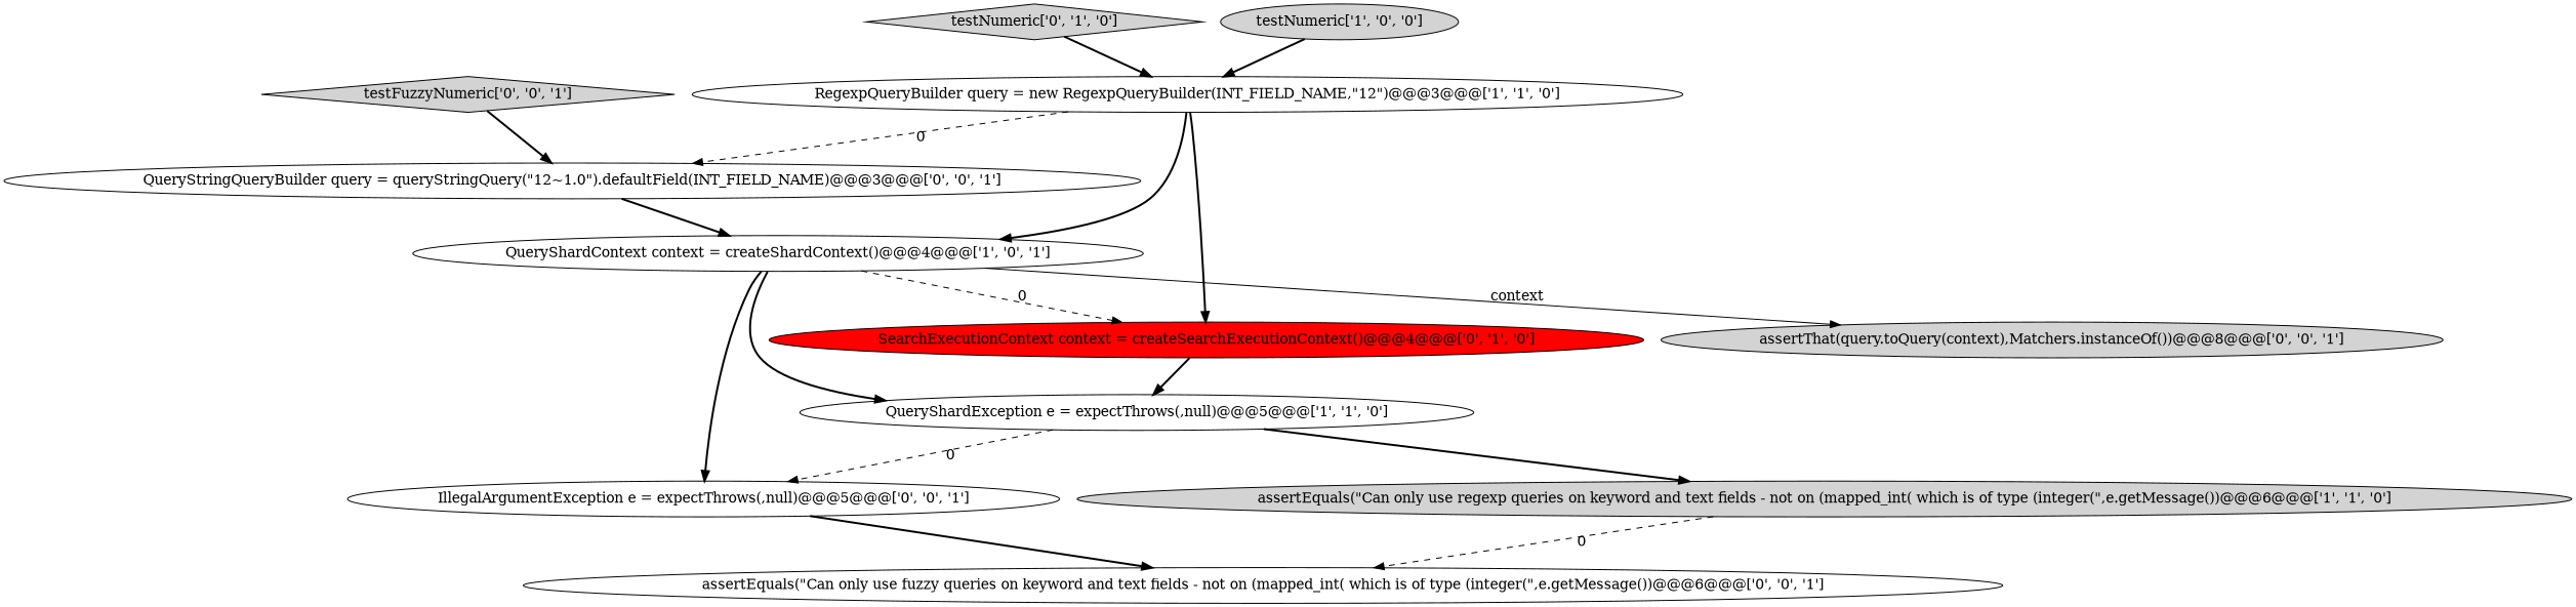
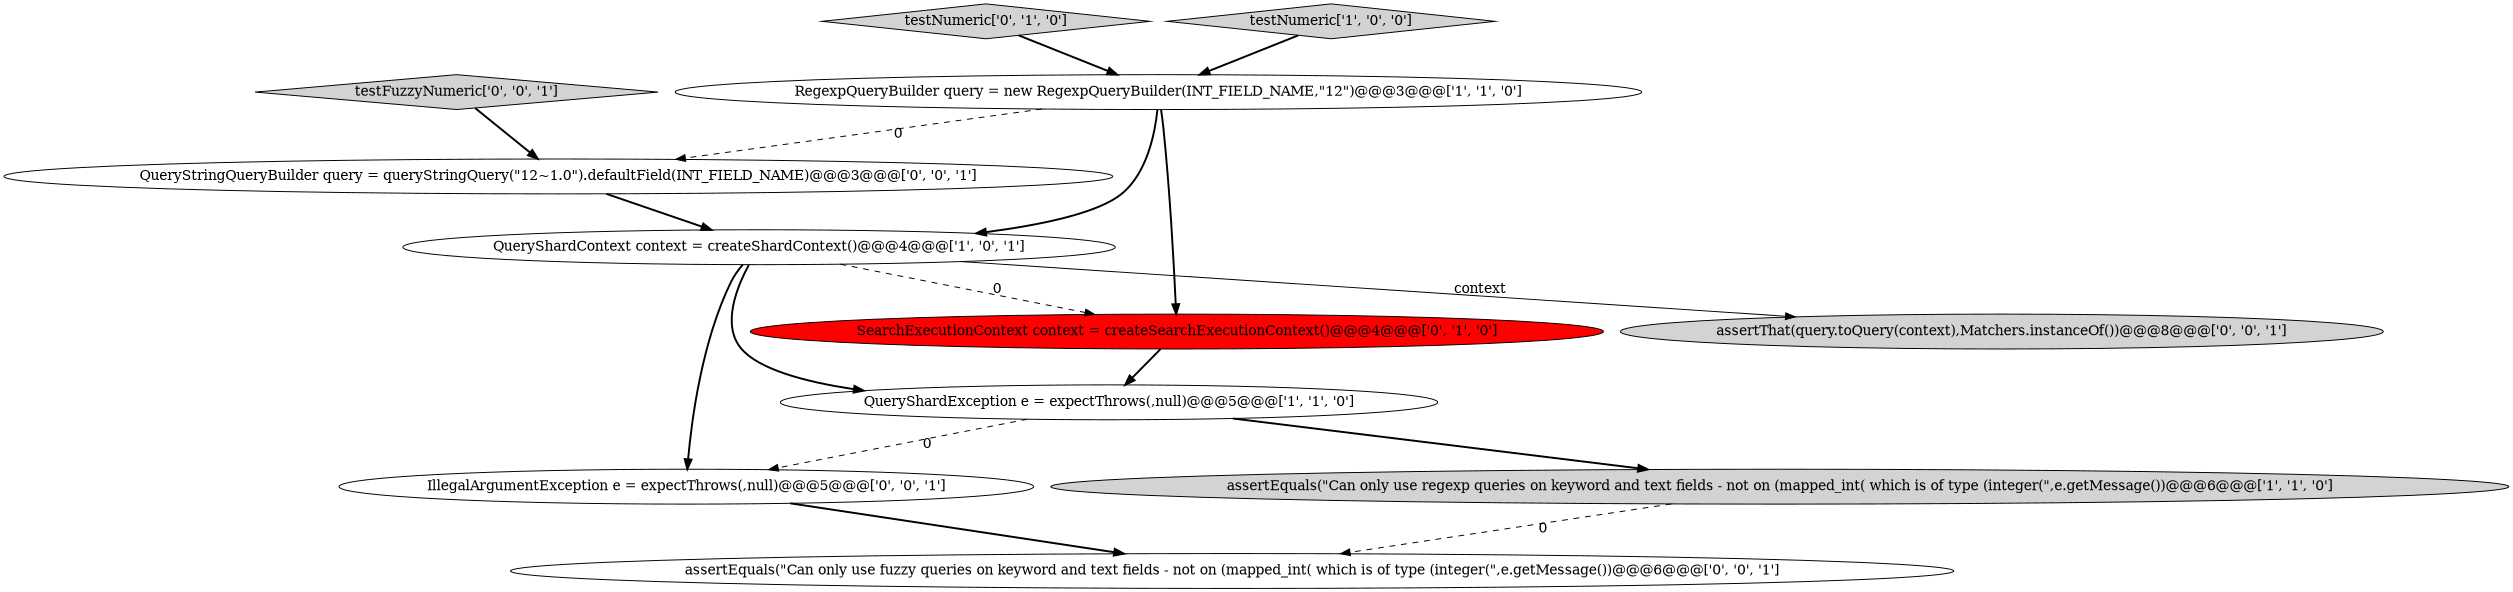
  digraph {
    node [fillcolor=white shape=ellipse style=filled]
    edge [style=bold]
    n1 [label="QueryStringQueryBuilder query = queryStringQuery(\"12~1.0\").defaultField(INT_FIELD_NAME)@@@3@@@['0', '0', '1']"]
    n2 [label="QueryShardContext context = createShardContext()@@@4@@@['1', '0', '1']"]
    n3 [label="QueryShardException e = expectThrows(,null)@@@5@@@['1', '1', '0']"]
    n4 [label="IllegalArgumentException e = expectThrows(,null)@@@5@@@['0', '0', '1']"]
    n5 [fillcolor=red label="SearchExecutionContext context = createSearchExecutionContext()@@@4@@@['0', '1', '0']"]
    n6 [fillcolor=lightgray label="assertThat(query.toQuery(context),Matchers.instanceOf())@@@8@@@['0', '0', '1']"]
    n7 [label="assertEquals(\"Can only use fuzzy queries on keyword and text fields - not on (mapped_int( which is of type (integer(\",e.getMessage())@@@6@@@['0', '0', '1']"]
    n8 [fillcolor=lightgray label="assertEquals(\"Can only use regexp queries on keyword and text fields - not on (mapped_int( which is of type (integer(\",e.getMessage())@@@6@@@['1', '1', '0']"]
    n9 [fillcolor=lightgray label="testNumeric['0', '1', '0']" shape=diamond]
    n10 [label="RegexpQueryBuilder query = new RegexpQueryBuilder(INT_FIELD_NAME,\"12\")@@@3@@@['1', '1', '0']"]
    n11 [fillcolor=lightgray label="testFuzzyNumeric['0', '0', '1']" shape=diamond]
-   n12 [fillcolor=lightgray label="testNumeric['1', '0', '0']"]
+   n12 [fillcolor=lightgray label="testNumeric['1', '0', '0']" shape=diamond]
    n1 -> n2
    n2 -> n3
    n2 -> n4
    n2 -> n5 [label=0 style=dashed]
    n2 -> n6 [label=context style=solid]
    n3 -> n4 [label=0 style=dashed]
    n3 -> n8
    n4 -> n7
    n5 -> n3
    n8 -> n7 [label=0 style=dashed]
    n9 -> n10
    n10 -> n1 [label=0 style=dashed]
    n10 -> n2
    n10 -> n5
    n11 -> n1
    n12 -> n10
  }
